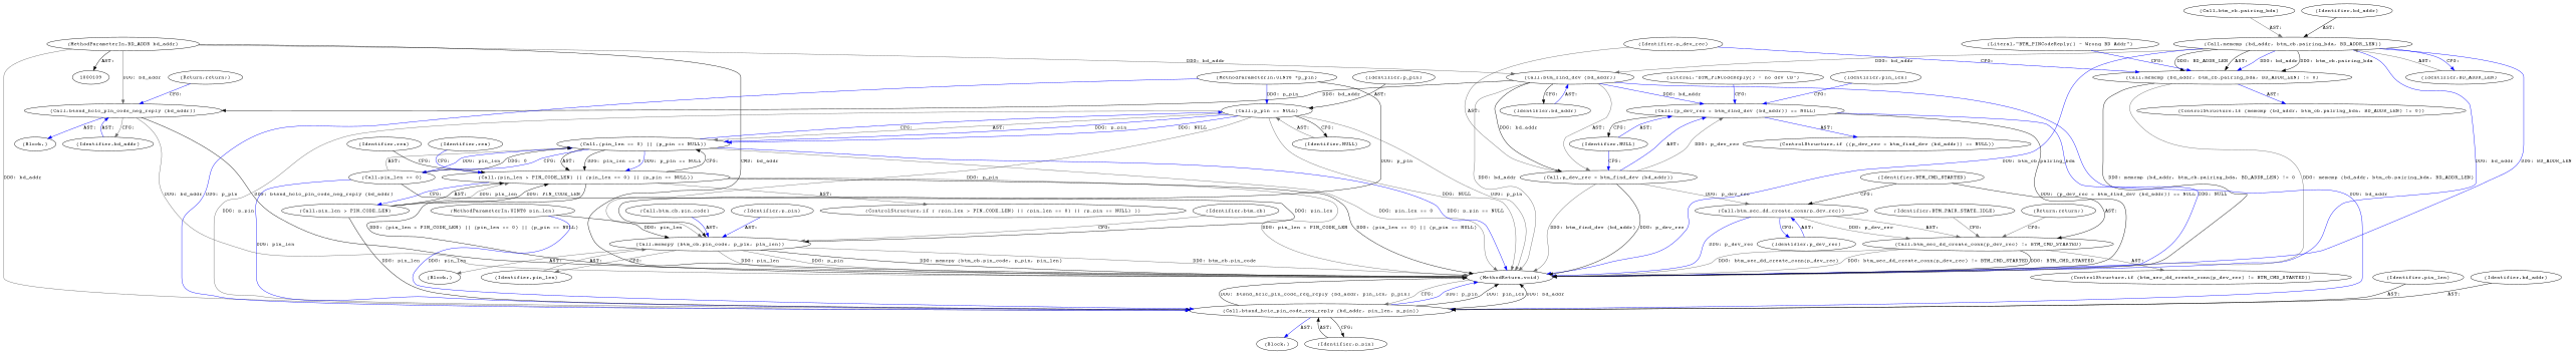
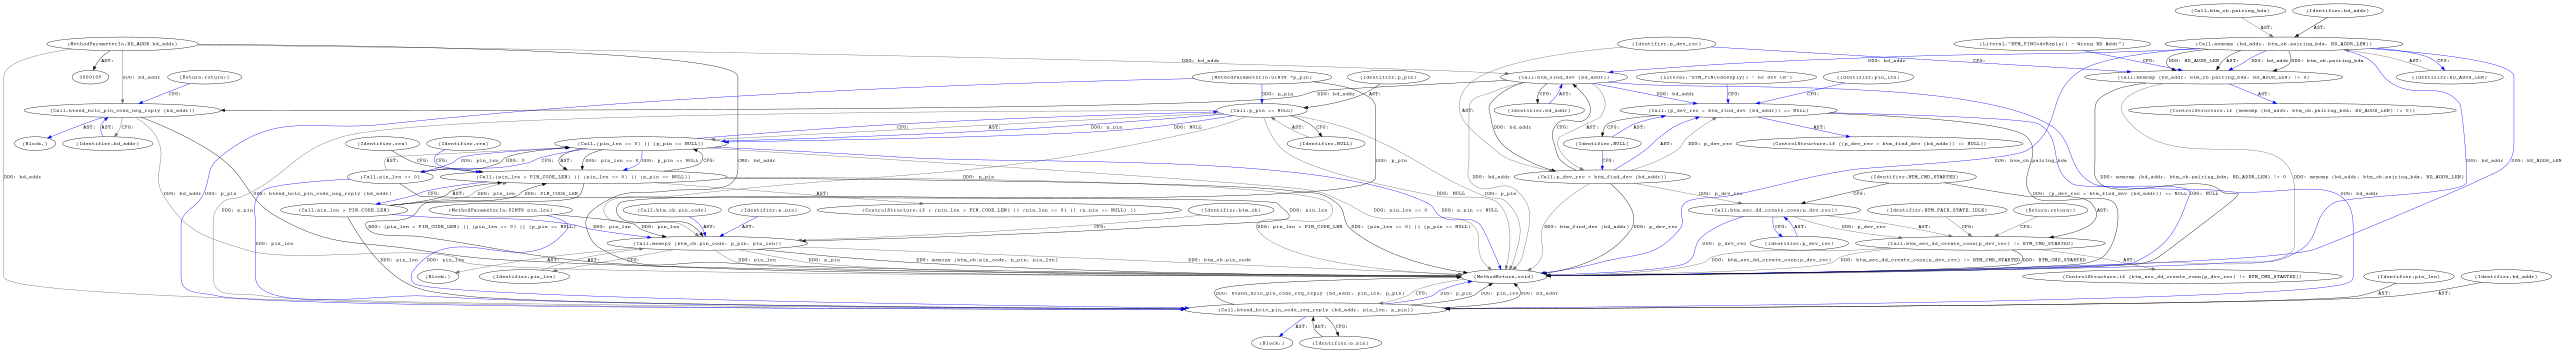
  digraph {
    fontname="Courier Prime"
    node [fontname="Courier Prime"]
    edge [color=blue fontname="Courier Prime"]
    n1 [label="(Call,memcmp (bd_addr, btm_cb.pairing_bda, BD_ADDR_LEN))"]
    n2 [label="(Call,memcmp (bd_addr, btm_cb.pairing_bda, BD_ADDR_LEN) != 0)"]
    n3 [label="(Call,btm_find_dev (bd_addr))"]
    n4 [label="(Identifier,BD_ADDR_LEN)"]
    n5 [label="(MethodReturn,void)"]
    n6 [label="(ControlStructure,if (memcmp (bd_addr, btm_cb.pairing_bda, BD_ADDR_LEN) != 0))"]
    n7 [label="(Call,btsnd_hcic_pin_code_req_reply (bd_addr, pin_len, p_pin))"]
    n8 [label="(Call,btsnd_hcic_pin_code_neg_reply (bd_addr))"]
    n9 [label="(Call,(p_dev_rec = btm_find_dev (bd_addr)) == NULL)"]
    n10 [label="(Call,p_dev_rec = btm_find_dev (bd_addr))"]
    n11 [label="(Identifier,bd_addr)"]
    n12 [label="(MethodParameterIn,BD_ADDR bd_addr)"]
    1000109
    n14 [label="(Block,)"]
    n15 [label="(Identifier,p_pin)"]
    n16 [label="(Block,)"]
    n17 [label="(Identifier,bd_addr)"]
    n18 [label="(ControlStructure,if ((p_dev_rec = btm_find_dev (bd_addr)) == NULL))"]
    n19 [label="(Identifier,NULL)"]
    n20 [label="(Call,btm_sec_dd_create_conn(p_dev_rec))"]
    n21 [label="(Call,p_pin == NULL)"]
    n22 [label="(Call,(pin_len == 0) || (p_pin == NULL))"]
    n23 [label="(Call,memcpy (btm_cb.pin_code, p_pin, pin_len))"]
    n24 [label="(Identifier,NULL)"]
    n25 [label="(Call,(pin_len > PIN_CODE_LEN) || (pin_len == 0) || (p_pin == NULL))"]
    n26 [label="(Call,pin_len == 0)"]
    n27 [label="(Block,)"]
    n28 [label="(Identifier,pin_len)"]
    n29 [label="(ControlStructure,if ( (pin_len > PIN_CODE_LEN) || (pin_len == 0) || (p_pin == NULL) ))"]
    n30 [label="(Call,pin_len > PIN_CODE_LEN)"]
    n31 [label="(Call,btm_sec_dd_create_conn(p_dev_rec) != BTM_CMD_STARTED)"]
    n32 [label="(Identifier,p_dev_rec)"]
    n33 [label="(ControlStructure,if (btm_sec_dd_create_conn(p_dev_rec) != BTM_CMD_STARTED))"]
    n34 [label="(Identifier,BTM_CMD_STARTED)"]
    n35 [label="(Identifier,p_dev_rec)"]
    n36 [label="(Identifier,p_pin)"]
    n37 [label="(Identifier,BTM_PAIR_STATE_IDLE)"]
    n38 [label="(Identifier,pin_len)"]
    n39 [label="(Identifier,pin_len)"]
    n40 [label="(Literal,\"BTM_PINCodeReply() - no dev CB\")"]
    n41 [label="(Identifier,btm_cb)"]
    n42 [label="(MethodParameterIn,UINT8 *p_pin)"]
    n43 [label="(Identifier,bd_addr)"]
    n44 [label="(MethodParameterIn,UINT8 pin_len)"]
    n45 [label="(Return,return;)"]
    n46 [label="(Call,btm_cb.pin_code)"]
    n47 [label="(Call,btm_cb.pairing_bda)"]
    n48 [label="(Literal,\"BTM_PINCodeReply() - Wrong BD Addr\")"]
    n49 [label="(Identifier,res)"]
    n50 [label="(Identifier,p_pin)"]
    n51 [label="(Return,return;)"]
    n52 [label="(Identifier,res)"]
    n53 [label="(Identifier,bd_addr)"]
    n1 -> n2 [color=black label="AST: "]
    n1 -> n2 [label="DDG: bd_addr"]
    n1 -> n2 [color=black label="DDG: btm_cb.pairing_bda"]
    n1 -> n2 [color=black label="DDG: BD_ADDR_LEN"]
-   n1 -> n3 [color=gray40 label="DDG: bd_addr"]
+   n1 -> n3 [label="DDG: bd_addr"]
    n1 -> n4 [label="CFG: "]
    n1 -> n5 [label="DDG: bd_addr"]
    n1 -> n5 [label="DDG: BD_ADDR_LEN"]
    n1 -> n5 [label="DDG: btm_cb.pairing_bda"]
    n2 -> n5 [color=black label="DDG: memcmp (bd_addr, btm_cb.pairing_bda, BD_ADDR_LEN) != 0"]
    n2 -> n5 [color=gray40 label="DDG: memcmp (bd_addr, btm_cb.pairing_bda, BD_ADDR_LEN)"]
    n2 -> n6 [label="AST: "]
    n3 -> n5 [color=gray40 label="DDG: bd_addr"]
    n3 -> n7 [label="DDG: bd_addr"]
    n3 -> n8 [color=black label="DDG: bd_addr"]
    n3 -> n9 [label="DDG: bd_addr"]
    n3 -> n10 [color=gray40 label="AST: "]
    n3 -> n10 [color=black label="DDG: bd_addr"]
    n3 -> n11 [color=black label="CFG: "]
    n4 -> n1 [color=gray40 label="AST: "]
    n5 -> n7 [color=gray40 label="CFG: "]
    n7 -> n5 [label="DDG: p_pin"]
    n7 -> n5 [color=black label="DDG: pin_len"]
    n7 -> n5 [color=black label="DDG: bd_addr"]
    n7 -> n5 [color=black label="DDG: btsnd_hcic_pin_code_req_reply (bd_addr, pin_len, p_pin)"]
    n7 -> n14 [label="AST: "]
    n7 -> n15 [color=black label="CFG: "]
    n8 -> n5 [color=gray40 label="DDG: bd_addr"]
    n8 -> n5 [color=black label="DDG: btsnd_hcic_pin_code_neg_reply (bd_addr)"]
    n8 -> n16 [label="AST: "]
    n8 -> n17 [color=gray40 label="CFG: "]
    n9 -> n5 [label="DDG: NULL"]
    n9 -> n5 [color=black label="DDG: (p_dev_rec = btm_find_dev (bd_addr)) == NULL"]
    n9 -> n18 [label="AST: "]
    n9 -> n19 [color=black label="CFG: "]
+   n10 -> n3 [color=black label="CFG: "]
    n10 -> n5 [color=black label="DDG: p_dev_rec"]
    n10 -> n5 [color=gray40 label="DDG: btm_find_dev (bd_addr)"]
    n10 -> n9 [label="AST: "]
    n10 -> n9 [color=gray40 label="DDG: p_dev_rec"]
    n10 -> n20 [color=gray40 label="DDG: p_dev_rec"]
    n11 -> n3 [label="AST: "]
    n12 -> n3 [color=gray40 label="DDG: bd_addr"]
    n12 -> n5 [color=black label="CMD: bd_addr"]
    n12 -> n7 [color=gray40 label="DDG: bd_addr"]
    n12 -> n8 [color=gray40 label="DDG: bd_addr"]
    n12 -> 1000109 [color=black label="AST: "]
    n15 -> n7 [color=black label="AST: "]
    n17 -> n8 [label="AST: "]
    n19 -> n9 [label="AST: "]
    n19 -> n10 [label="CFG: "]
    n20 -> n5 [label="DDG: p_dev_rec"]
    n20 -> n31 [color=gray40 label="AST: "]
    n20 -> n31 [color=gray40 label="DDG: p_dev_rec"]
    n20 -> n32 [label="CFG: "]
    n21 -> n5 [color=gray40 label="DDG: NULL"]
    n21 -> n5 [color=gray40 label="DDG: p_pin"]
    n21 -> n7 [color=gray40 label="DDG: p_pin"]
    n21 -> n22 [color=gray40 label="AST: "]
    n21 -> n22 [label="DDG: p_pin"]
    n21 -> n22 [label="DDG: NULL"]
    n21 -> n23 [color=gray40 label="DDG: p_pin"]
    n21 -> n24 [color=black label="CFG: "]
    n22 -> n5 [color=gray40 label="DDG: pin_len == 0"]
    n22 -> n5 [label="DDG: p_pin == NULL"]
    n22 -> n21 [label="CFG: "]
    n22 -> n25 [color=black label="AST: "]
    n22 -> n25 [color=black label="DDG: pin_len == 0"]
    n22 -> n25 [label="DDG: p_pin == NULL"]
    n22 -> n26 [label="CFG: "]
    n23 -> n5 [color=black label="DDG: memcpy (btm_cb.pin_code, p_pin, pin_len)"]
    n23 -> n5 [color=gray40 label="DDG: btm_cb.pin_code"]
    n23 -> n5 [color=gray40 label="DDG: pin_len"]
    n23 -> n5 [color=gray40 label="DDG: p_pin"]
    n23 -> n27 [color=gray40 label="AST: "]
    n23 -> n28 [color=gray40 label="CFG: "]
    n24 -> n21 [color=gray40 label="AST: "]
    n25 -> n5 [color=black label="DDG: (pin_len > PIN_CODE_LEN) || (pin_len == 0) || (p_pin == NULL)"]
    n25 -> n5 [color=gray40 label="DDG: pin_len > PIN_CODE_LEN"]
    n25 -> n5 [color=black label="DDG: (pin_len == 0) || (p_pin == NULL)"]
    n25 -> n22 [color=black label="CFG: "]
    n25 -> n29 [color=gray40 label="AST: "]
    n25 -> n30 [label="CFG: "]
    n26 -> n7 [label="DDG: pin_len"]
    n26 -> n22 [color=gray40 label="AST: "]
    n26 -> n22 [label="DDG: pin_len"]
    n26 -> n22 [color=black label="DDG: 0"]
    n26 -> n23 [color=black label="DDG: pin_len"]
    n28 -> n23 [color=gray40 label="AST: "]
    n30 -> n7 [color=black label="DDG: pin_len"]
+   n30 -> n23 [label="DDG: pin_len"]
    n30 -> n25 [color=black label="AST: "]
    n30 -> n25 [color=gray40 label="DDG: pin_len"]
    n30 -> n25 [color=black label="DDG: PIN_CODE_LEN"]
    n31 -> n5 [color=gray40 label="DDG: btm_sec_dd_create_conn(p_dev_rec)"]
    n31 -> n5 [color=gray40 label="DDG: btm_sec_dd_create_conn(p_dev_rec) != BTM_CMD_STARTED"]
    n31 -> n5 [color=black label="DDG: BTM_CMD_STARTED"]
    n31 -> n33 [color=gray40 label="AST: "]
    n32 -> n20 [label="AST: "]
    n34 -> n20 [color=black label="CFG: "]
    n34 -> n31 [color=black label="AST: "]
    n35 -> n2 [label="CFG: "]
    n35 -> n10 [color=gray40 label="AST: "]
    n36 -> n21 [color=black label="AST: "]
    n37 -> n31 [color=gray40 label="CFG: "]
    n38 -> n9 [label="CFG: "]
    n39 -> n7 [color=black label="AST: "]
    n40 -> n9 [label="CFG: "]
    n41 -> n23 [color=gray40 label="CFG: "]
    n42 -> n7 [label="DDG: p_pin"]
    n42 -> n21 [label="DDG: p_pin"]
    n42 -> n23 [color=black label="DDG: p_pin"]
    n43 -> n7 [color=black label="AST: "]
    n44 -> n7 [label="DDG: pin_len"]
    n44 -> n23 [color=black label="DDG: pin_len"]
    n45 -> n8 [label="CFG: "]
    n46 -> n23 [label="AST: "]
    n47 -> n1 [color=gray40 label="AST: "]
    n48 -> n2 [label="CFG: "]
    n49 -> n25 [color=black label="CFG: "]
    n50 -> n23 [label="AST: "]
    n51 -> n31 [color=gray40 label="CFG: "]
    n52 -> n25 [label="CFG: "]
    n53 -> n1 [color=black label="AST: "]
  }
